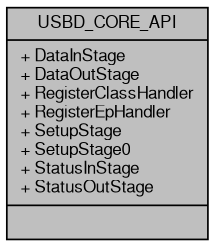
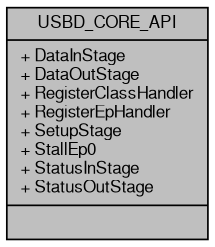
  digraph {
-   n1 [color=black fillcolor=grey75 fontcolor=black fontname=FreeSans fontsize=10 height=0.2 label="{USBD_CORE_API\n|+ DataInStage\l+ DataOutStage\l+ RegisterClassHandler\l+ RegisterEpHandler\l+ SetupStage\l+ SetupStage0\l+ StatusInStage\l+ StatusOutStage\l|}" shape=record style=filled width=0.4]
+   n1 [color=black fillcolor=grey75 fontcolor=black fontname=FreeSans fontsize=10 height=0.2 label="{USBD_CORE_API\n|+ DataInStage\l+ DataOutStage\l+ RegisterClassHandler\l+ RegisterEpHandler\l+ SetupStage\l+ StallEp0\l+ StatusInStage\l+ StatusOutStage\l|}" shape=record style=filled width=0.4]
  }
